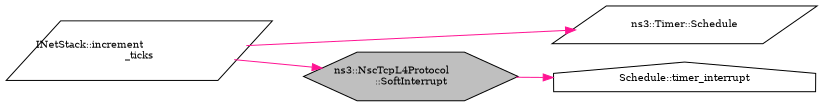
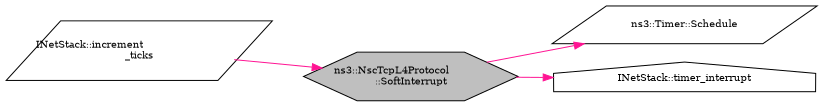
  digraph {
    fontname="DejaVu Serif"
    rankdir=LR
    node [color=black fillcolor=white fontname="DejaVu Serif" fontsize=10 shape=parallelogram style=filled]
    edge [color=deeppink fontname="DejaVu Serif" fontsize=10 labelfontname=Helvetica labelfontsize=10 style=solid]
    n1 [fillcolor=grey75 fontcolor=black height=0.2 label="ns3::NscTcpL4Protocol\l::SoftInterrupt" shape=hexagon width=0.4]
    n2 [height=0.2 label="ns3::Timer::Schedule" width=0.4]
-   n3 [height=0.2 label="Schedule::timer_interrupt" shape=house width=0.4]
+   n3 [height=0.2 label="INetStack::timer_interrupt" shape=house width=0.4]
    n4 [height=0.2 label="INetStack::increment\l_ticks" width=0.4]
-   n4 -> n2
+   n1 -> n2
    n1 -> n3
    n4 -> n1
  }
